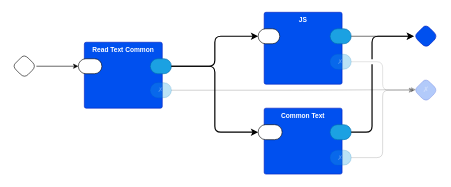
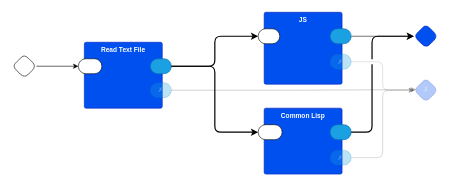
  <mxCell id="0" />
  <mxCell id="1" parent="0" />
  <mxCell id="2" value="" style="rhombus;whiteSpace=wrap;html=1;rounded=1;fillColor=#0050ef;fontColor=#ffffff;strokeColor=#001DBC;fontStyle=1;glass=0;sketch=0;fontSize=12;points=[[0,0.5,0,0,0],[0.5,0,0,0,0],[0.5,1,0,0,0],[1,0.5,0,0,0]];shadow=0;fontFamily=Helvetica;" parent="1" vertex="1"><mxGeometry x="690" y="40" width="40" height="40" as="geometry" /></mxCell>
  <mxCell id="3" value="JS" style="rounded=1;whiteSpace=wrap;html=1;sketch=0;container=1;recursiveResize=0;verticalAlign=top;arcSize=6;fontStyle=1;autosize=0;points=[];absoluteArcSize=1;shadow=0;strokeColor=#001DBC;fillColor=#0050ef;fontColor=#ffffff;fontFamily=Helvetica;fontSize=11;" parent="1" vertex="1"><mxGeometry x="440" y="20" width="130" height="120" as="geometry"><mxRectangle x="-98" y="-1230" width="99" height="26" as="alternateBounds" /></mxGeometry></mxCell>
  <mxCell id="4" value="" style="rounded=1;whiteSpace=wrap;html=1;sketch=0;points=[[0,0.5,0,0,0],[1,0.5,0,0,0]];fillColor=#1ba1e2;fontColor=#ffffff;strokeColor=#006EAF;arcSize=50;fontFamily=Helvetica;fontSize=11;" parent="3" vertex="1"><mxGeometry x="110" y="27.5" width="35.25" height="25" as="geometry" /></mxCell>
  <mxCell id="5" value="✗" style="rounded=1;whiteSpace=wrap;html=1;sketch=0;points=[[0,0.5,0,0,0],[1,0.5,0,0,0]];fillColor=#1ba1e2;fontColor=#ffffff;strokeColor=#006EAF;arcSize=50;fontFamily=Helvetica;fontSize=11;textOpacity=30;opacity=30;" parent="3" vertex="1"><mxGeometry x="110" y="70" width="35.25" height="25" as="geometry" /></mxCell>
  <mxCell id="6" value="" style="rounded=1;whiteSpace=wrap;html=1;sketch=0;points=[[0,0.5,0,0,0],[1,0.5,0,0,0]];arcSize=50;fontFamily=Helvetica;fontSize=11;fontColor=default;" parent="3" vertex="1"><mxGeometry x="-10" y="27.5" width="36" height="25" as="geometry" /></mxCell>
  <mxCell id="7" style="edgeStyle=orthogonalEdgeStyle;shape=connector;rounded=1;jumpStyle=arc;orthogonalLoop=1;jettySize=auto;html=1;exitX=1;exitY=0.5;exitDx=0;exitDy=0;exitPerimeter=0;entryX=0;entryY=0.5;entryDx=0;entryDy=0;entryPerimeter=0;labelBackgroundColor=default;strokeColor=#666666;strokeWidth=2;fontFamily=Helvetica;fontSize=11;fontColor=default;endArrow=classic;fillColor=#f5f5f5;opacity=90;" parent="1" source="4" target="2" edge="1"><mxGeometry relative="1" as="geometry" /></mxCell>
  <mxCell id="8" value="✗" style="rhombus;whiteSpace=wrap;html=1;rounded=1;fillColor=#0050ef;fontColor=#ffffff;strokeColor=#001DBC;fontStyle=1;glass=0;sketch=0;fontSize=12;points=[[0,0.5,0,0,0],[0.5,0,0,0,0],[0.5,1,0,0,0],[1,0.5,0,0,0]];shadow=0;fontFamily=Helvetica;opacity=30;textOpacity=30;" parent="1" vertex="1"><mxGeometry x="690" y="130" width="40" height="40" as="geometry" /></mxCell>
  <mxCell id="9" style="edgeStyle=orthogonalEdgeStyle;shape=connector;rounded=1;jumpStyle=arc;orthogonalLoop=1;jettySize=auto;html=1;exitX=1;exitY=0.5;exitDx=0;exitDy=0;exitPerimeter=0;entryX=0;entryY=0.5;entryDx=0;entryDy=0;entryPerimeter=0;labelBackgroundColor=default;strokeColor=#666666;strokeWidth=1;fontFamily=Helvetica;fontSize=11;fontColor=default;endArrow=classic;fillColor=#f5f5f5;opacity=30;" parent="1" source="5" target="8" edge="1"><mxGeometry relative="1" as="geometry" /></mxCell>
- <mxCell id="10" value="Read Text Common" style="rounded=1;whiteSpace=wrap;html=1;sketch=0;container=1;recursiveResize=0;verticalAlign=top;arcSize=6;fontStyle=1;autosize=0;points=[];absoluteArcSize=1;shadow=0;strokeColor=#001DBC;fillColor=#0050ef;fontColor=#ffffff;fontFamily=Helvetica;fontSize=11;" parent="1" vertex="1"><mxGeometry x="140" y="70" width="130" height="110" as="geometry"><mxRectangle x="-98" y="-1230" width="99" height="26" as="alternateBounds" /></mxGeometry></mxCell>
+ <mxCell id="10" value="Read Text File" style="rounded=1;whiteSpace=wrap;html=1;sketch=0;container=1;recursiveResize=0;verticalAlign=top;arcSize=6;fontStyle=1;autosize=0;points=[];absoluteArcSize=1;shadow=0;strokeColor=#001DBC;fillColor=#0050ef;fontColor=#ffffff;fontFamily=Helvetica;fontSize=11;" parent="1" vertex="1"><mxGeometry x="140" y="70" width="130" height="110" as="geometry"><mxRectangle x="-98" y="-1230" width="99" height="26" as="alternateBounds" /></mxGeometry></mxCell>
  <mxCell id="11" value="" style="rounded=1;whiteSpace=wrap;html=1;sketch=0;points=[[0,0.5,0,0,0],[1,0.5,0,0,0]];arcSize=50;fontFamily=Helvetica;fontSize=11;fontColor=default;" parent="10" vertex="1"><mxGeometry x="-10" y="27.5" width="39.25" height="25" as="geometry" /></mxCell>
  <mxCell id="12" value="" style="rounded=1;whiteSpace=wrap;html=1;sketch=0;points=[[0,0.5,0,0,0],[1,0.5,0,0,0]];fillColor=#1ba1e2;fontColor=#ffffff;strokeColor=#006EAF;arcSize=50;fontFamily=Helvetica;fontSize=11;" parent="10" vertex="1"><mxGeometry x="110" y="27.5" width="35.25" height="25" as="geometry" /></mxCell>
  <mxCell id="13" value="✗" style="rounded=1;whiteSpace=wrap;html=1;sketch=0;points=[[0,0.5,0,0,0],[1,0.5,0,0,0]];fillColor=#1ba1e2;fontColor=#ffffff;strokeColor=#006EAF;arcSize=50;fontFamily=Helvetica;fontSize=11;textOpacity=30;opacity=30;" parent="10" vertex="1"><mxGeometry x="110" y="67.5" width="35.25" height="25" as="geometry" /></mxCell>
- <mxCell id="14" value="Common Text" style="rounded=1;whiteSpace=wrap;html=1;sketch=0;container=1;recursiveResize=0;verticalAlign=top;arcSize=6;fontStyle=1;autosize=0;points=[];absoluteArcSize=1;shadow=0;strokeColor=#001DBC;fillColor=#0050ef;fontColor=#ffffff;fontFamily=Helvetica;fontSize=11;" parent="1" vertex="1"><mxGeometry x="440" y="180" width="130" height="110" as="geometry"><mxRectangle x="-98" y="-1230" width="99" height="26" as="alternateBounds" /></mxGeometry></mxCell>
+ <mxCell id="14" value="Common Lisp" style="rounded=1;whiteSpace=wrap;html=1;sketch=0;container=1;recursiveResize=0;verticalAlign=top;arcSize=6;fontStyle=1;autosize=0;points=[];absoluteArcSize=1;shadow=0;strokeColor=#001DBC;fillColor=#0050ef;fontColor=#ffffff;fontFamily=Helvetica;fontSize=11;" parent="1" vertex="1"><mxGeometry x="440" y="180" width="130" height="110" as="geometry"><mxRectangle x="-98" y="-1230" width="99" height="26" as="alternateBounds" /></mxGeometry></mxCell>
  <mxCell id="15" value="" style="rounded=1;whiteSpace=wrap;html=1;sketch=0;points=[[0,0.5,0,0,0],[1,0.5,0,0,0]];fillColor=#1ba1e2;fontColor=#ffffff;strokeColor=#006EAF;arcSize=50;fontFamily=Helvetica;fontSize=11;" parent="14" vertex="1"><mxGeometry x="110" y="27.5" width="35.25" height="25" as="geometry" /></mxCell>
  <mxCell id="16" value="✗" style="rounded=1;whiteSpace=wrap;html=1;sketch=0;points=[[0,0.5,0,0,0],[1,0.5,0,0,0]];fillColor=#1ba1e2;fontColor=#ffffff;strokeColor=#006EAF;arcSize=50;fontFamily=Helvetica;fontSize=11;opacity=30;textOpacity=30;" parent="14" vertex="1"><mxGeometry x="110" y="70" width="35.25" height="25" as="geometry" /></mxCell>
  <mxCell id="17" value="" style="rounded=1;whiteSpace=wrap;html=1;sketch=0;points=[[0,0.5,0,0,0],[1,0.5,0,0,0]];arcSize=50;fontFamily=Helvetica;fontSize=11;fontColor=default;" parent="14" vertex="1"><mxGeometry x="-10" y="27.5" width="40" height="25" as="geometry" /></mxCell>
  <mxCell id="18" style="edgeStyle=orthogonalEdgeStyle;shape=connector;rounded=1;jumpStyle=arc;orthogonalLoop=1;jettySize=auto;html=1;exitX=1;exitY=0.5;exitDx=0;exitDy=0;exitPerimeter=0;labelBackgroundColor=default;strokeColor=#666666;strokeWidth=1;fontFamily=Helvetica;fontSize=11;fontColor=default;endArrow=classic;fillColor=#f5f5f5;opacity=40;entryX=0;entryY=0.5;entryDx=0;entryDy=0;entryPerimeter=0;" parent="1" source="16" target="8" edge="1"><mxGeometry relative="1" as="geometry"><mxPoint x="690" y="360" as="targetPoint" /></mxGeometry></mxCell>
  <mxCell id="19" style="edgeStyle=orthogonalEdgeStyle;shape=connector;curved=0;rounded=1;jumpStyle=gap;orthogonalLoop=1;jettySize=auto;html=1;exitX=1;exitY=0.5;exitDx=0;exitDy=0;exitPerimeter=0;entryX=0;entryY=0.5;entryDx=0;entryDy=0;entryPerimeter=0;labelBackgroundColor=default;strokeColor=default;strokeWidth=2;align=center;verticalAlign=middle;fontFamily=Helvetica;fontSize=11;fontColor=default;endArrow=classic;" parent="1" source="12" target="17" edge="1"><mxGeometry relative="1" as="geometry" /></mxCell>
  <mxCell id="20" style="edgeStyle=orthogonalEdgeStyle;shape=connector;curved=0;rounded=1;jumpStyle=gap;orthogonalLoop=1;jettySize=auto;html=1;exitX=1;exitY=0.5;exitDx=0;exitDy=0;exitPerimeter=0;entryX=0;entryY=0.5;entryDx=0;entryDy=0;entryPerimeter=0;labelBackgroundColor=default;strokeColor=default;strokeWidth=2;align=center;verticalAlign=middle;fontFamily=Helvetica;fontSize=11;fontColor=default;endArrow=classic;" parent="1" source="15" target="2" edge="1"><mxGeometry relative="1" as="geometry"><Array as="points"><mxPoint x="620" y="220" /><mxPoint x="620" y="60" /></Array></mxGeometry></mxCell>
  <mxCell id="21" style="edgeStyle=orthogonalEdgeStyle;shape=connector;curved=0;rounded=1;jumpStyle=gap;orthogonalLoop=1;jettySize=auto;html=1;exitX=1;exitY=0.5;exitDx=0;exitDy=0;exitPerimeter=0;entryX=0;entryY=0.5;entryDx=0;entryDy=0;entryPerimeter=0;labelBackgroundColor=default;strokeColor=default;strokeWidth=2;align=center;verticalAlign=middle;fontFamily=Helvetica;fontSize=11;fontColor=default;endArrow=classic;" parent="1" source="12" target="6" edge="1"><mxGeometry relative="1" as="geometry" /></mxCell>
  <mxCell id="22" value="" style="rhombus;whiteSpace=wrap;html=1;rounded=1;fontStyle=1;glass=0;sketch=0;fontSize=12;points=[[0,0.5,0,0,0],[0.5,0,0,0,0],[0.5,1,0,0,0],[1,0.5,0,0,0]];shadow=0;" vertex="1" parent="1"><mxGeometry x="20" y="90" width="40" height="40" as="geometry" /></mxCell>
  <mxCell id="23" style="edgeStyle=orthogonalEdgeStyle;rounded=1;orthogonalLoop=1;jettySize=auto;html=1;exitX=1;exitY=0.5;exitDx=0;exitDy=0;exitPerimeter=0;entryX=0;entryY=0.5;entryDx=0;entryDy=0;entryPerimeter=0;curved=0;" edge="1" parent="1" source="22" target="11"><mxGeometry relative="1" as="geometry" /></mxCell>
  <mxCell id="24" style="edgeStyle=orthogonalEdgeStyle;shape=connector;curved=0;rounded=1;orthogonalLoop=1;jettySize=auto;html=1;exitX=1;exitY=0.5;exitDx=0;exitDy=0;exitPerimeter=0;entryX=0.083;entryY=0.477;entryDx=0;entryDy=0;entryPerimeter=0;labelBackgroundColor=default;strokeColor=default;align=center;verticalAlign=middle;fontFamily=Helvetica;fontSize=11;fontColor=default;endArrow=classic;opacity=30;" edge="1" parent="1" source="13" target="8"><mxGeometry relative="1" as="geometry" /></mxCell>
